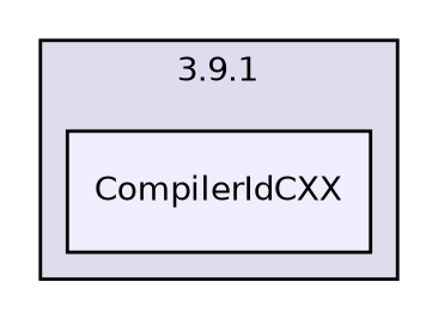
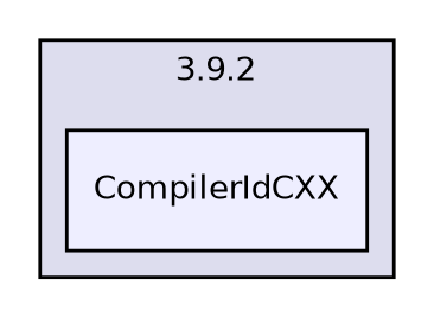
  digraph {
    compound=true
    rankdir=LR
    n1 [fillcolor="#eeeeff" fontname=Helvetica fontsize=10 label=CompilerIdCXX pencolor=black shape=box style=filled]
    subgraph cluster_1 {
      bgcolor="#ddddee"
      fontname=Helvetica
      fontsize=10
-     label="3.9.1"
+     label="3.9.2"
      pencolor=black
      n1
    }
  }
